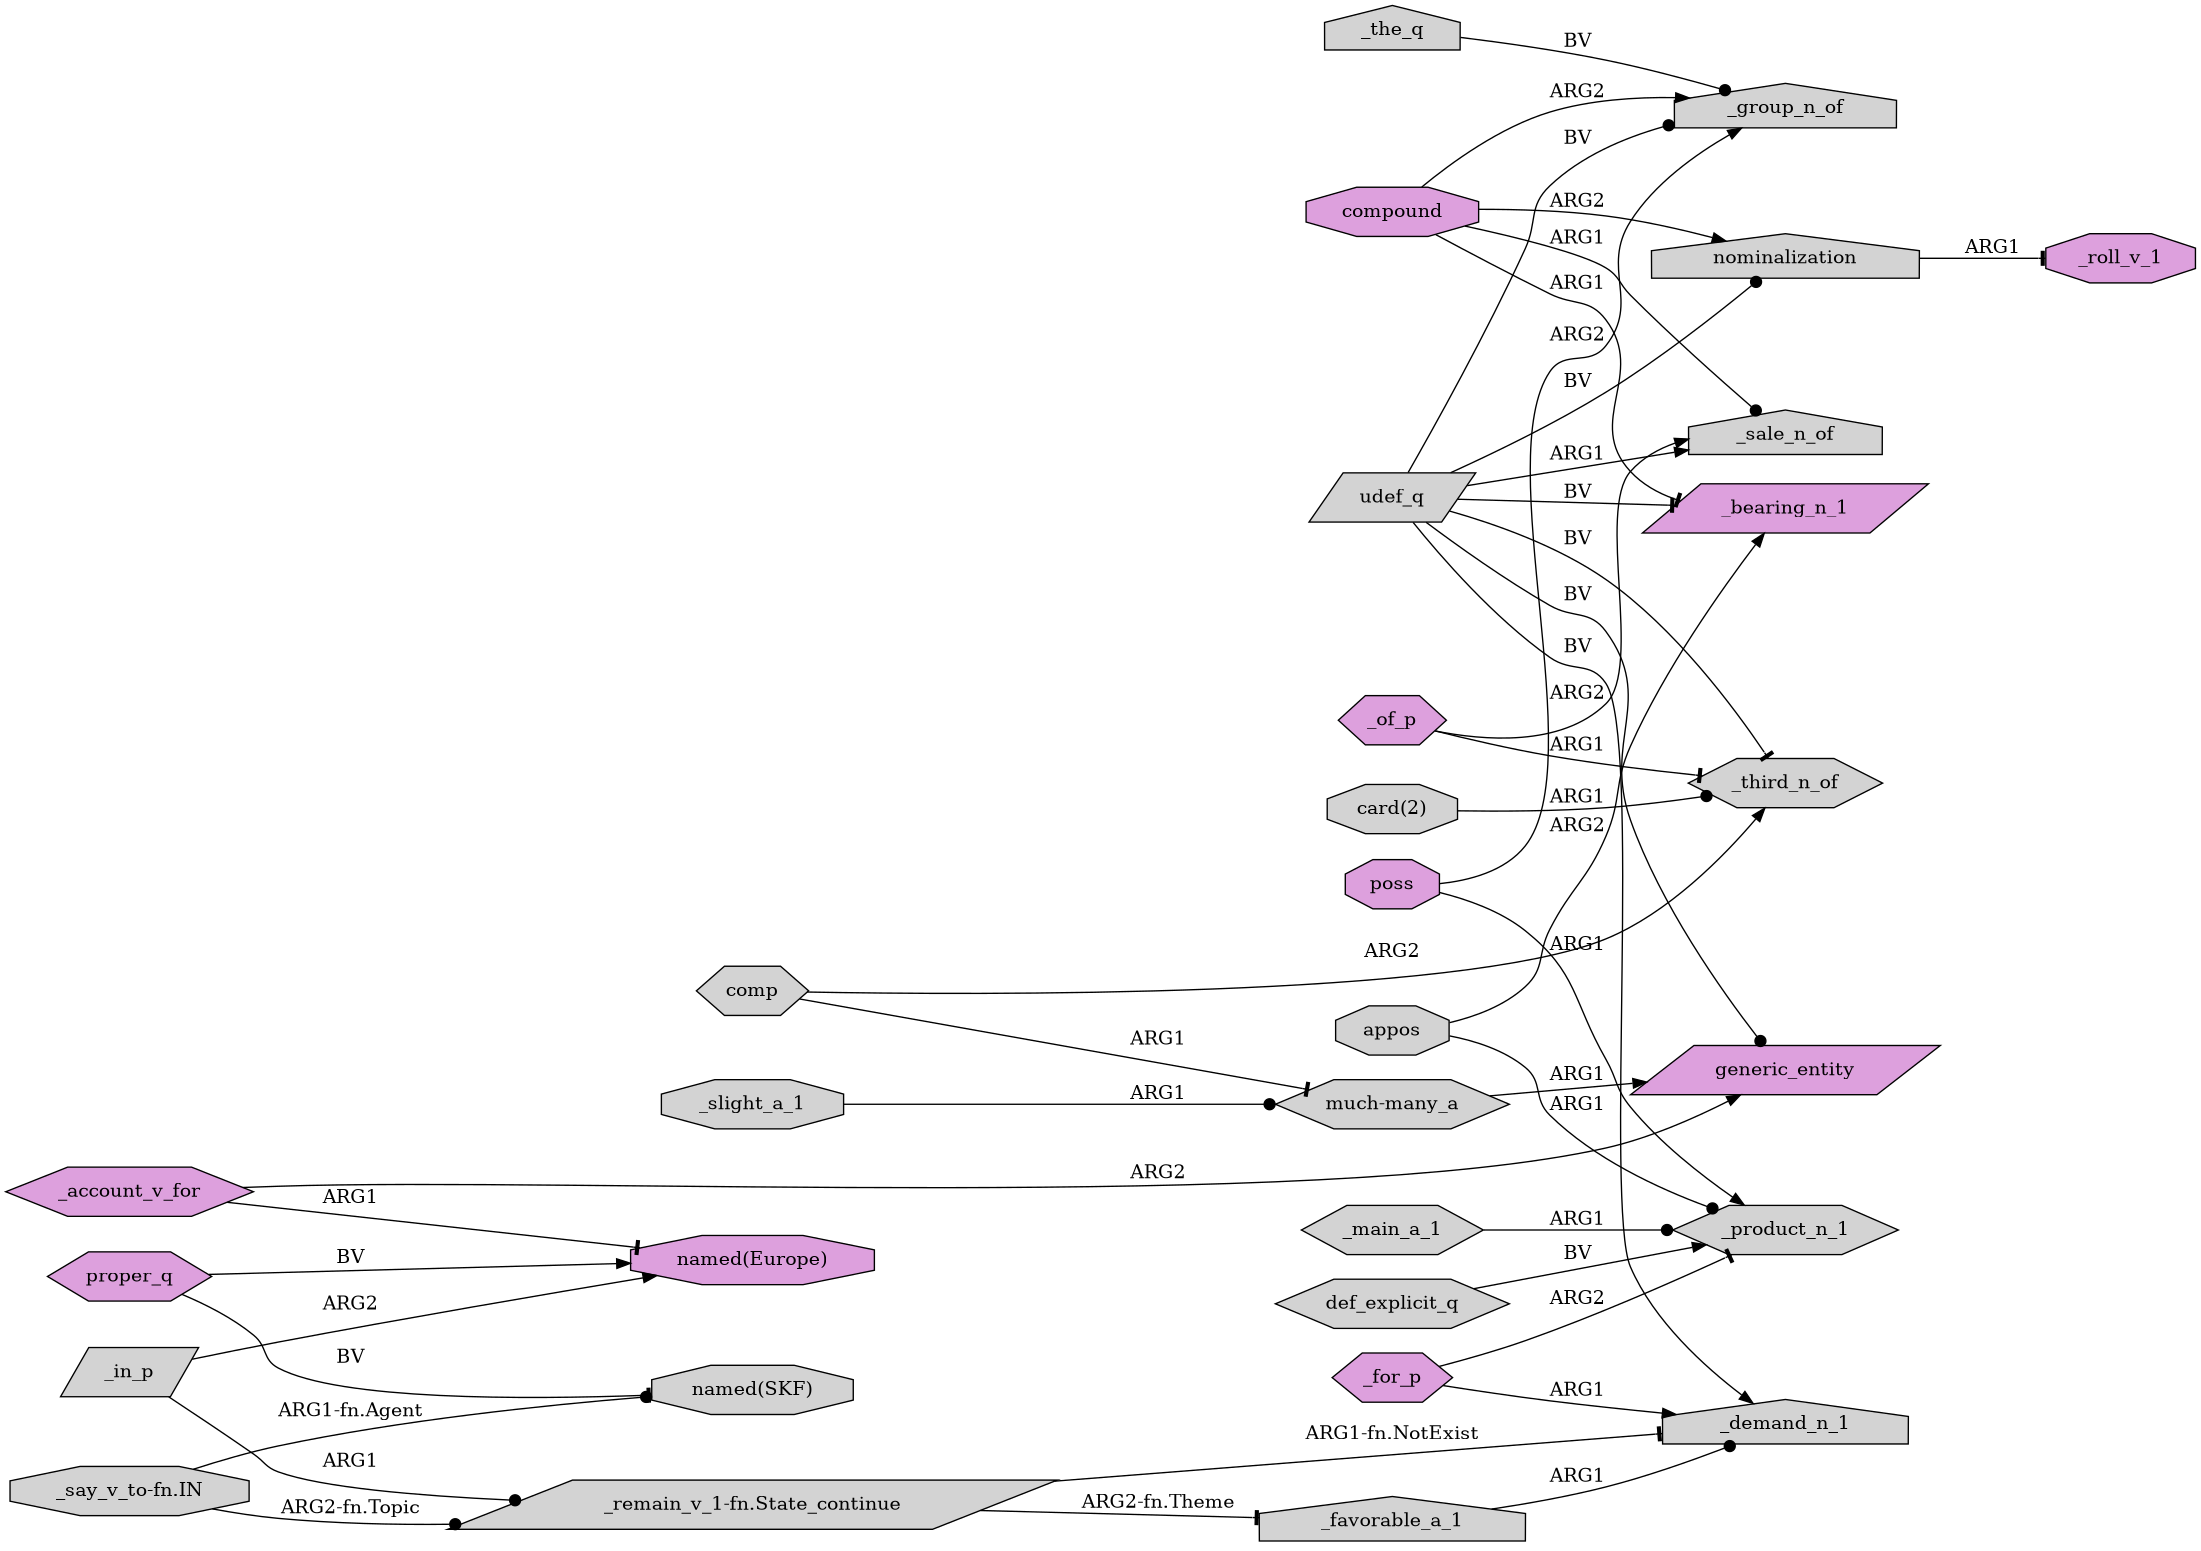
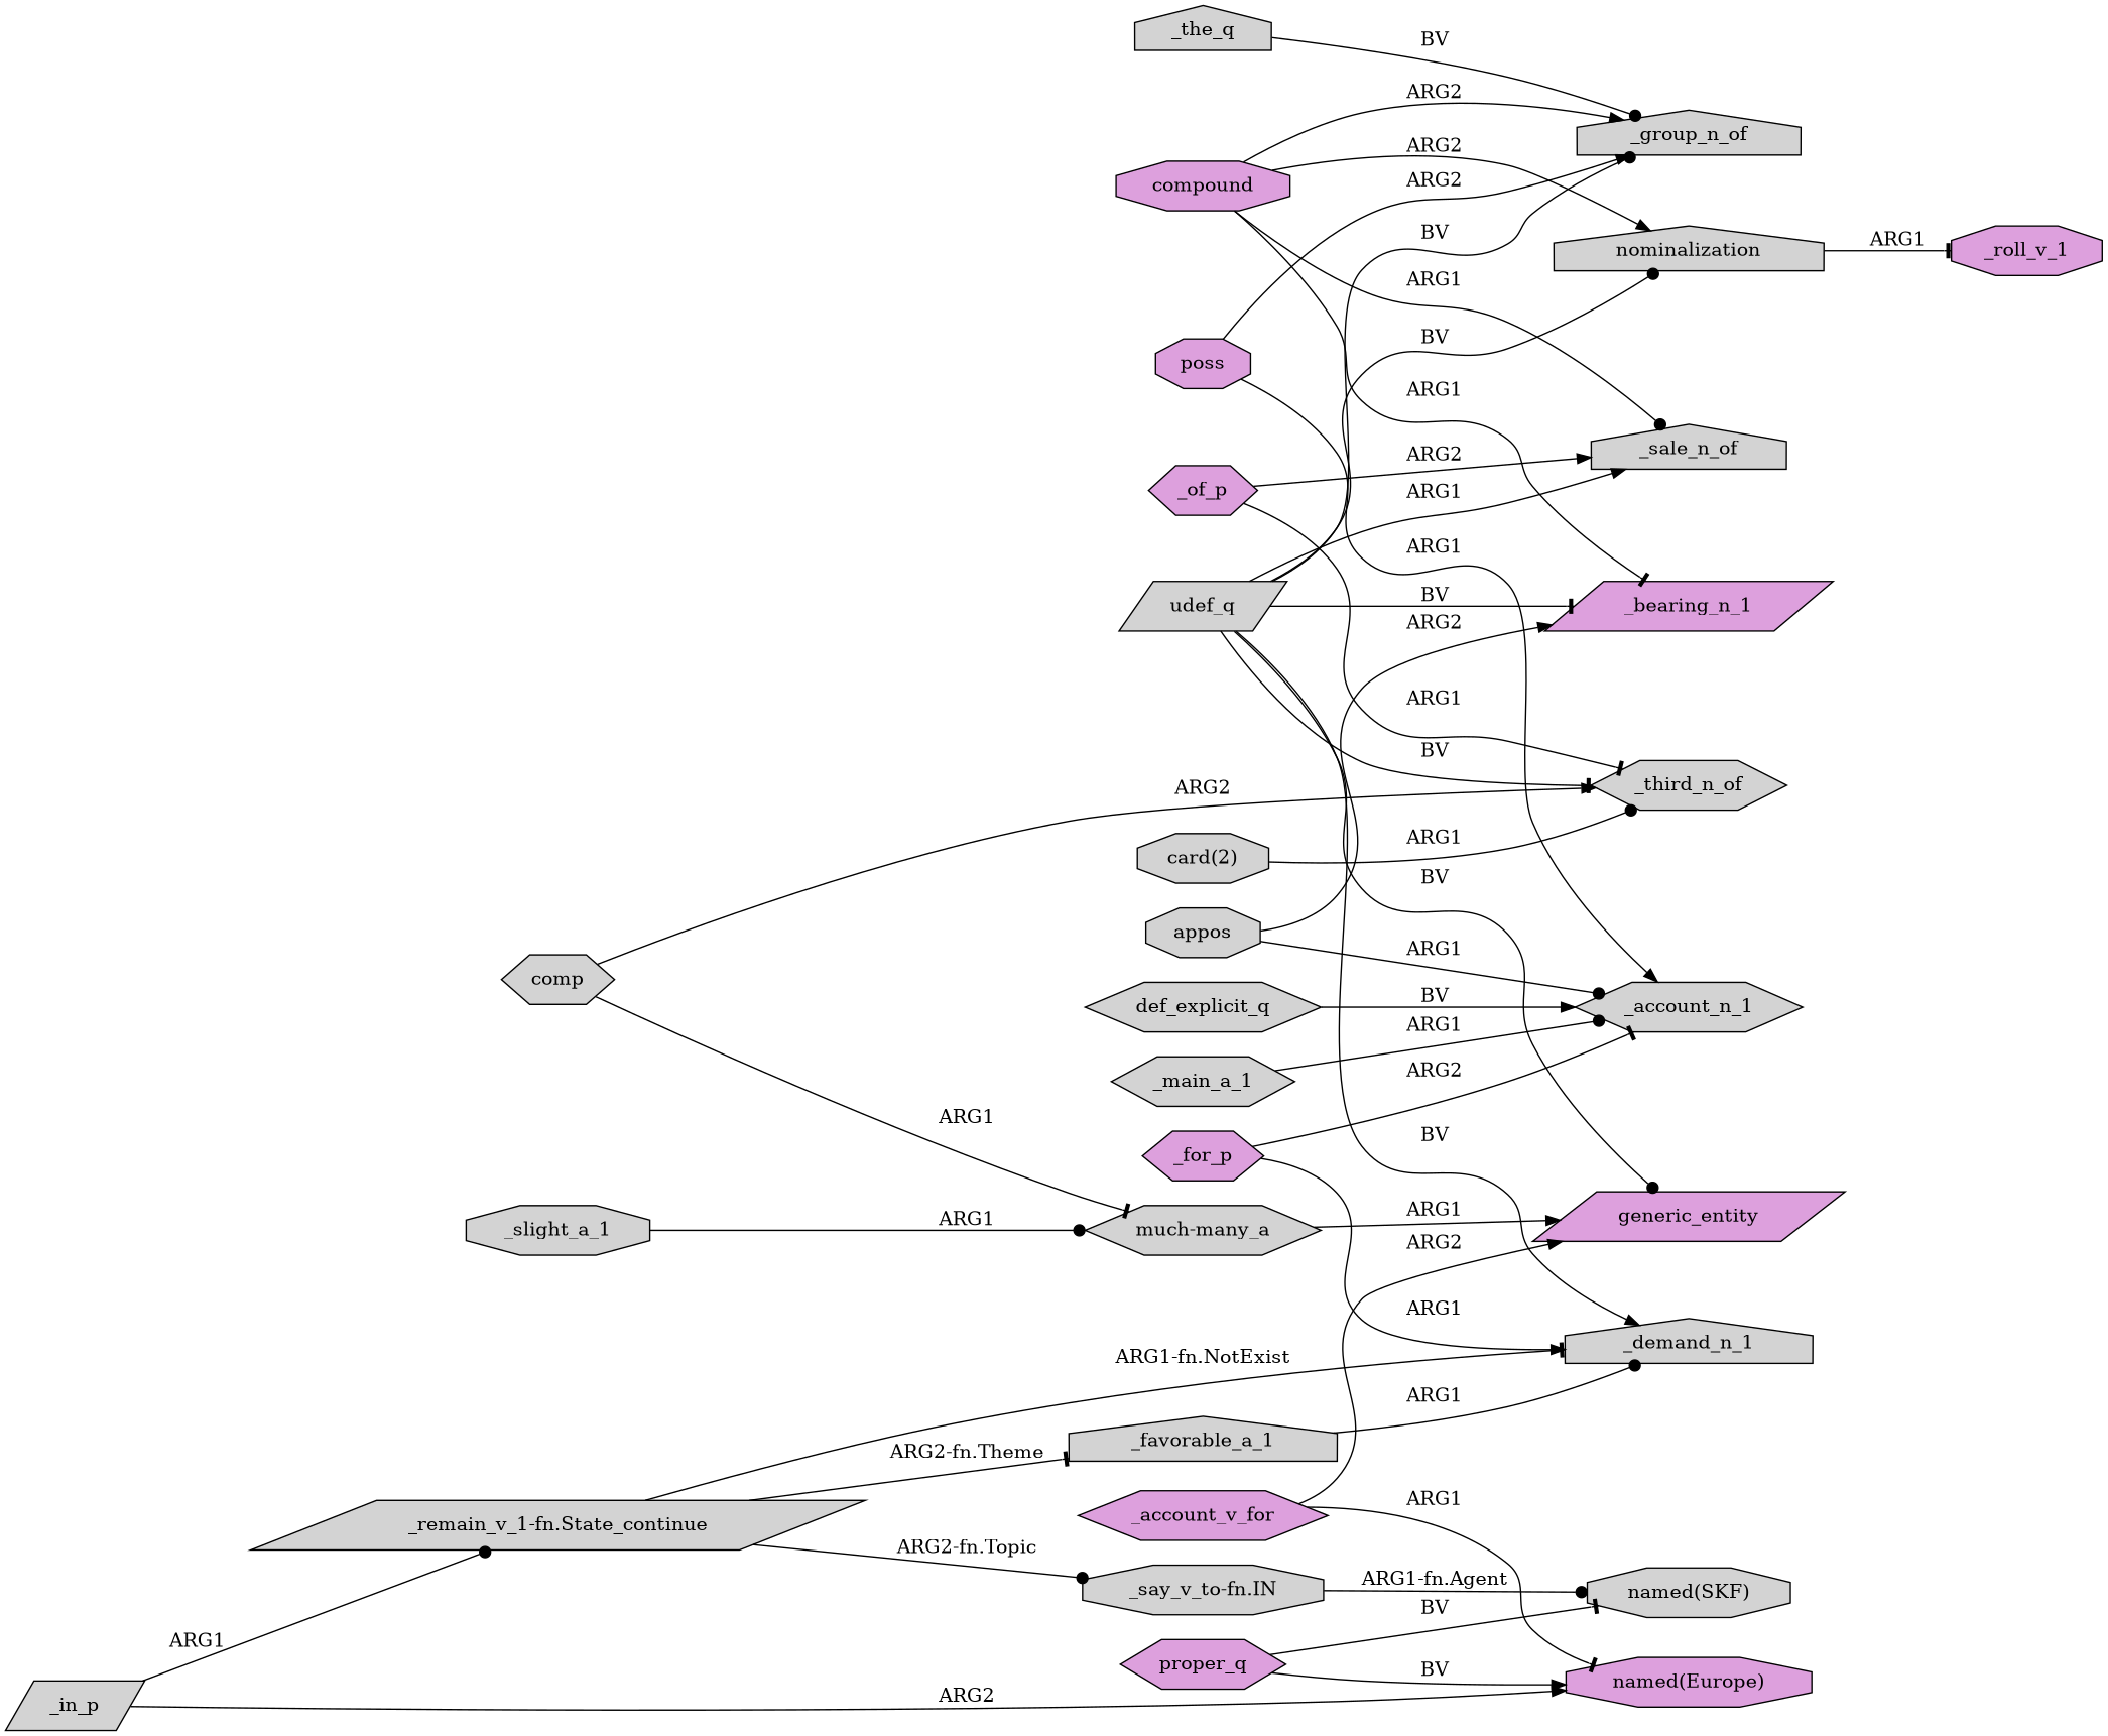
  digraph {
    rankdir=LR
    node [fillcolor=lightgrey shape=hexagon style=filled]
    edge [arrowhead=normal]
    def_explicit_q
-   _product_n_1
+   _product_n_1 [label=_account_n_1]
    _of_p [fillcolor=plum]
    _third_n_of
    _sale_n_of [shape=house]
    _favorable_a_1 [shape=house]
    _demand_n_1 [shape=house]
    "_say_v_to-fn.IN" [shape=octagon]
    "named(SKF)" [shape=octagon]
    "_remain_v_1-fn.State_continue" [shape=parallelogram]
    poss [fillcolor=plum shape=octagon]
    _group_n_of [shape=house]
    udef_q [shape=parallelogram]
    generic_entity [fillcolor=plum shape=parallelogram]
    _bearing_n_1 [fillcolor=plum shape=parallelogram]
    nominalization [shape=house]
    _roll_v_1 [fillcolor=plum shape=octagon]
    "much-many_a"
    "card(2)" [shape=octagon]
    _in_p [shape=parallelogram]
    "named(Europe)" [fillcolor=plum shape=octagon]
    _main_a_1
    comp
    _for_p [fillcolor=plum]
    appos [shape=octagon]
    compound [fillcolor=plum shape=octagon]
    proper_q [fillcolor=plum]
    _the_q [shape=house]
    _account_v_for [fillcolor=plum]
    _slight_a_1 [shape=octagon]
    def_explicit_q -> _product_n_1 [label=BV]
    _of_p -> _third_n_of [arrowhead=tee label=ARG1]
    _of_p -> _sale_n_of [label=ARG2]
    _favorable_a_1 -> _demand_n_1 [arrowhead=dot label=ARG1]
    "_say_v_to-fn.IN" -> "named(SKF)" [arrowhead=dot label="ARG1-fn.Agent"]
-   "_say_v_to-fn.IN" -> "_remain_v_1-fn.State_continue" [arrowhead=dot label="ARG2-fn.Topic"]
+   "_remain_v_1-fn.State_continue" -> "_say_v_to-fn.IN" [arrowhead=dot label="ARG2-fn.Topic"]
    "_remain_v_1-fn.State_continue" -> _favorable_a_1 [arrowhead=tee label="ARG2-fn.Theme"]
    "_remain_v_1-fn.State_continue" -> _demand_n_1 [arrowhead=tee label="ARG1-fn.NotExist"]
    poss -> _product_n_1 [label=ARG1]
    poss -> _group_n_of [label=ARG2]
    udef_q -> _third_n_of [arrowhead=tee label=BV]
    udef_q -> _sale_n_of [label=ARG1]
    udef_q -> _demand_n_1 [label=BV]
    udef_q -> _group_n_of [arrowhead=dot label=BV]
    udef_q -> generic_entity [arrowhead=dot label=BV]
    udef_q -> _bearing_n_1 [arrowhead=tee label=BV]
    udef_q -> nominalization [arrowhead=dot label=BV]
    nominalization -> _roll_v_1 [arrowhead=tee label=ARG1]
    "much-many_a" -> generic_entity [label=ARG1]
    "card(2)" -> _third_n_of [arrowhead=dot label=ARG1]
    _in_p -> "_remain_v_1-fn.State_continue" [arrowhead=dot label=ARG1]
    _in_p -> "named(Europe)" [label=ARG2]
    _main_a_1 -> _product_n_1 [arrowhead=dot label=ARG1]
    comp -> _third_n_of [label=ARG2]
    comp -> "much-many_a" [arrowhead=tee label=ARG1]
    _for_p -> _product_n_1 [arrowhead=tee label=ARG2]
    _for_p -> _demand_n_1 [label=ARG1]
    appos -> _product_n_1 [arrowhead=dot label=ARG1]
    appos -> _bearing_n_1 [label=ARG2]
    compound -> _sale_n_of [arrowhead=dot label=ARG1]
    compound -> _group_n_of [label=ARG2]
    compound -> _bearing_n_1 [arrowhead=tee label=ARG1]
    compound -> nominalization [label=ARG2]
    proper_q -> "named(SKF)" [arrowhead=tee label=BV]
    proper_q -> "named(Europe)" [label=BV]
    _the_q -> _group_n_of [arrowhead=dot label=BV]
    _account_v_for -> generic_entity [label=ARG2]
    _account_v_for -> "named(Europe)" [arrowhead=tee label=ARG1]
    _slight_a_1 -> "much-many_a" [arrowhead=dot label=ARG1]
  }
